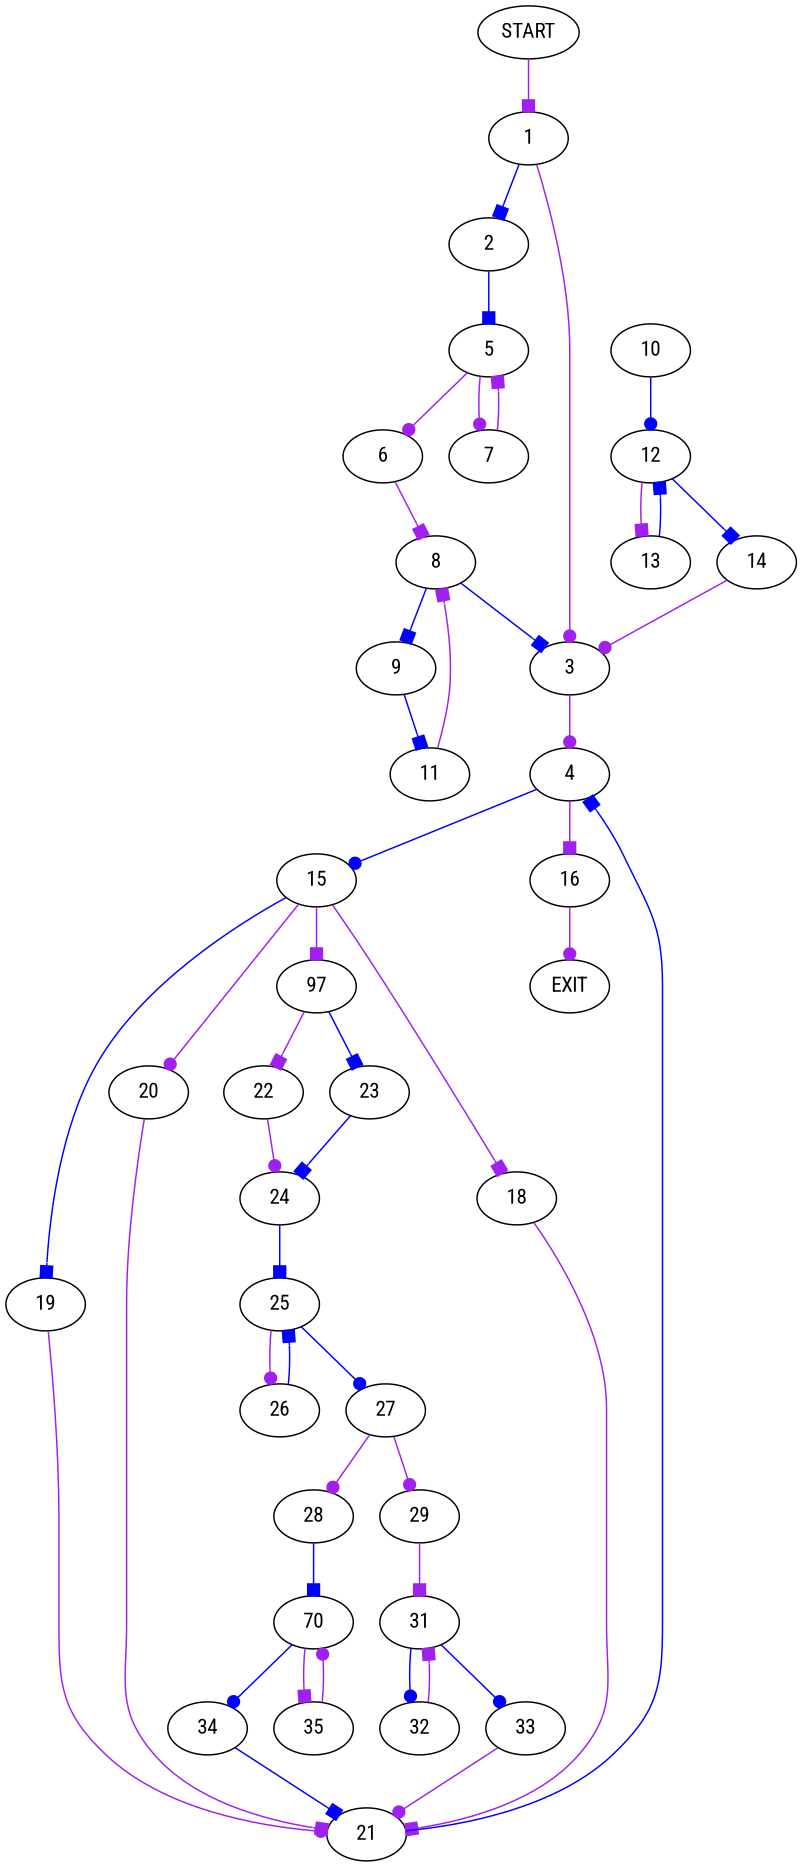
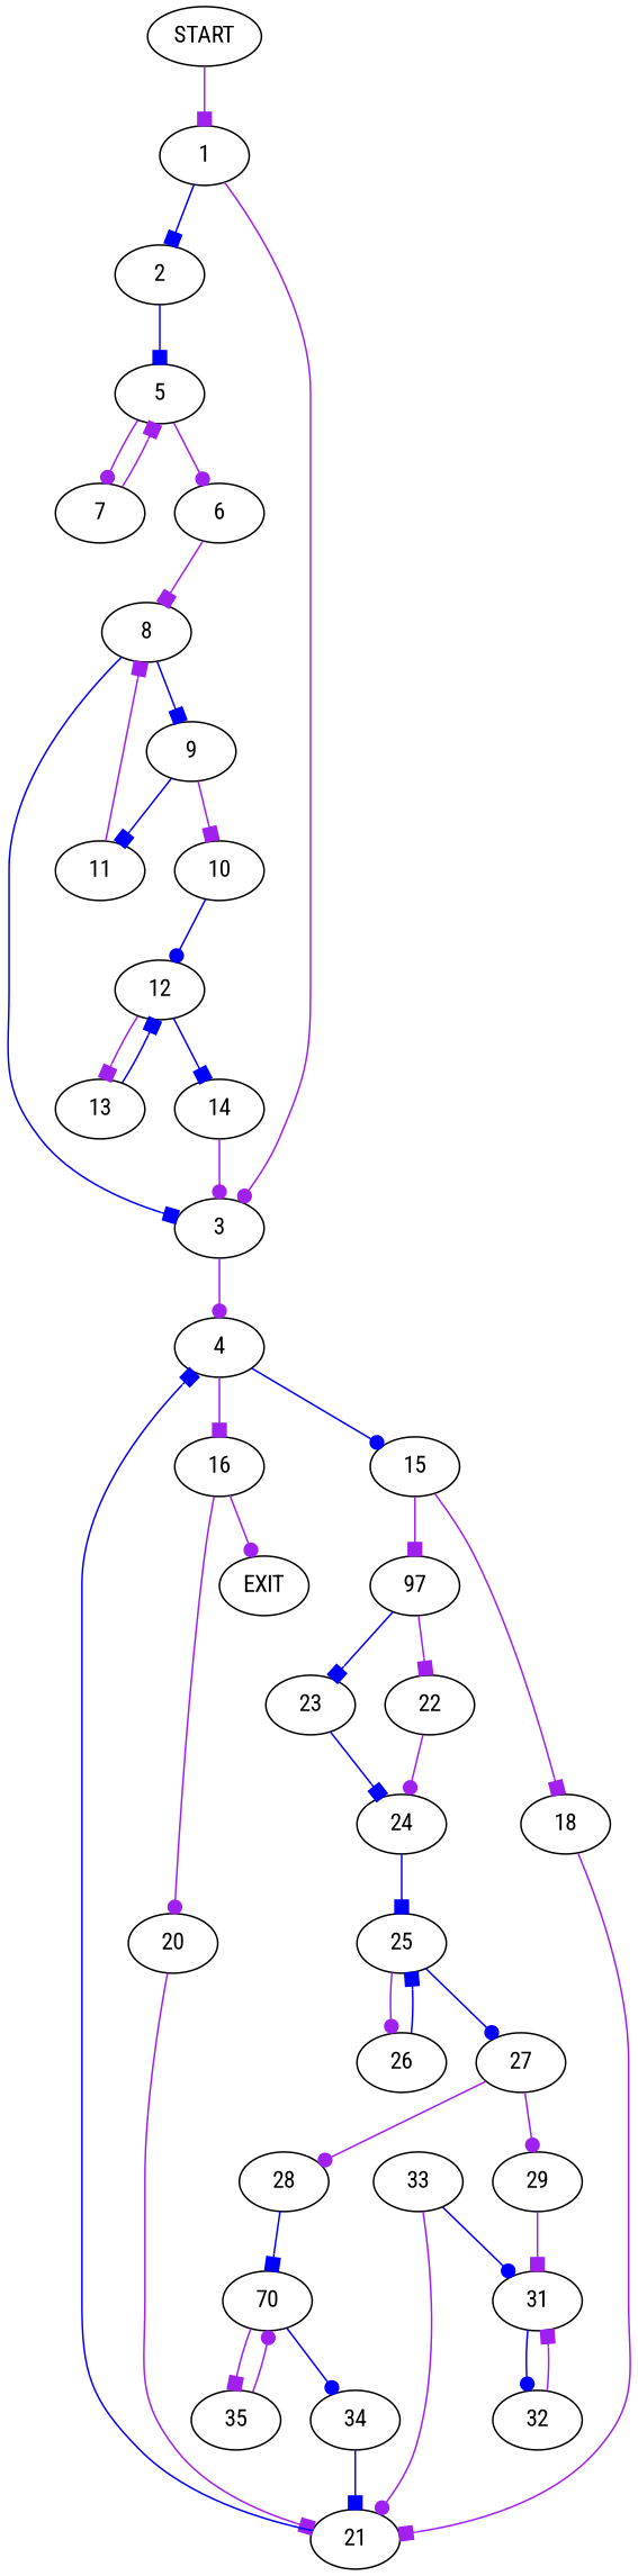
  digraph {
    fontname="Roboto Condensed"
    node [fontname="Roboto Condensed"]
    edge [arrowhead=box color=purple fontname="Roboto Condensed"]
    n1 [label=START]
    1
    2
    3
    n5 [label=EXIT]
    5
    4
    6
    7
    15
    16
    n12 [label=97]
    18
-   19
    20
    8
    9
    10
    11
    12
    13
    14
    22
    23
    21
    24
    25
    26
    27
    28
    29
    n32 [label=70]
    31
    34
    35
    32
    33
    n1 -> 1
    1 -> 2 [color=blue]
    1 -> 3 [arrowhead=dot]
    2 -> 5 [color=blue]
    3 -> 4 [arrowhead=dot]
    5 -> 6 [arrowhead=dot]
    5 -> 7 [arrowhead=dot]
    4 -> 15 [arrowhead=dot color=blue]
    4 -> 16
    6 -> 8
    7 -> 5
    15 -> n12
    15 -> 18
-   15 -> 19 [color=blue]
-   15 -> 20 [arrowhead=dot]
+   16 -> 20 [arrowhead=dot]
    16 -> n5 [arrowhead=dot]
    n12 -> 22
    n12 -> 23 [color=blue]
    18 -> 21
-   19 -> 21 [arrowhead=dot]
    20 -> 21
    8 -> 3 [color=blue]
    8 -> 9 [color=blue]
+   9 -> 10
    9 -> 11 [color=blue]
    10 -> 12 [arrowhead=dot color=blue]
    11 -> 8
    12 -> 13
    12 -> 14 [color=blue]
    13 -> 12 [color=blue]
    14 -> 3 [arrowhead=dot]
    22 -> 24 [arrowhead=dot]
    23 -> 24 [color=blue]
    21 -> 4 [color=blue]
    24 -> 25 [color=blue]
    25 -> 26 [arrowhead=dot]
    25 -> 27 [arrowhead=dot color=blue]
    26 -> 25 [color=blue]
    27 -> 28 [arrowhead=dot]
    27 -> 29 [arrowhead=dot]
    28 -> n32 [color=blue]
    29 -> 31
    n32 -> 34 [arrowhead=dot color=blue]
    n32 -> 35
    31 -> 32 [arrowhead=dot color=blue]
-   31 -> 33 [arrowhead=dot color=blue]
+   33 -> 31 [arrowhead=dot color=blue]
    34 -> 21 [color=blue]
    35 -> n32 [arrowhead=dot]
    32 -> 31
    33 -> 21 [arrowhead=dot]
  }
